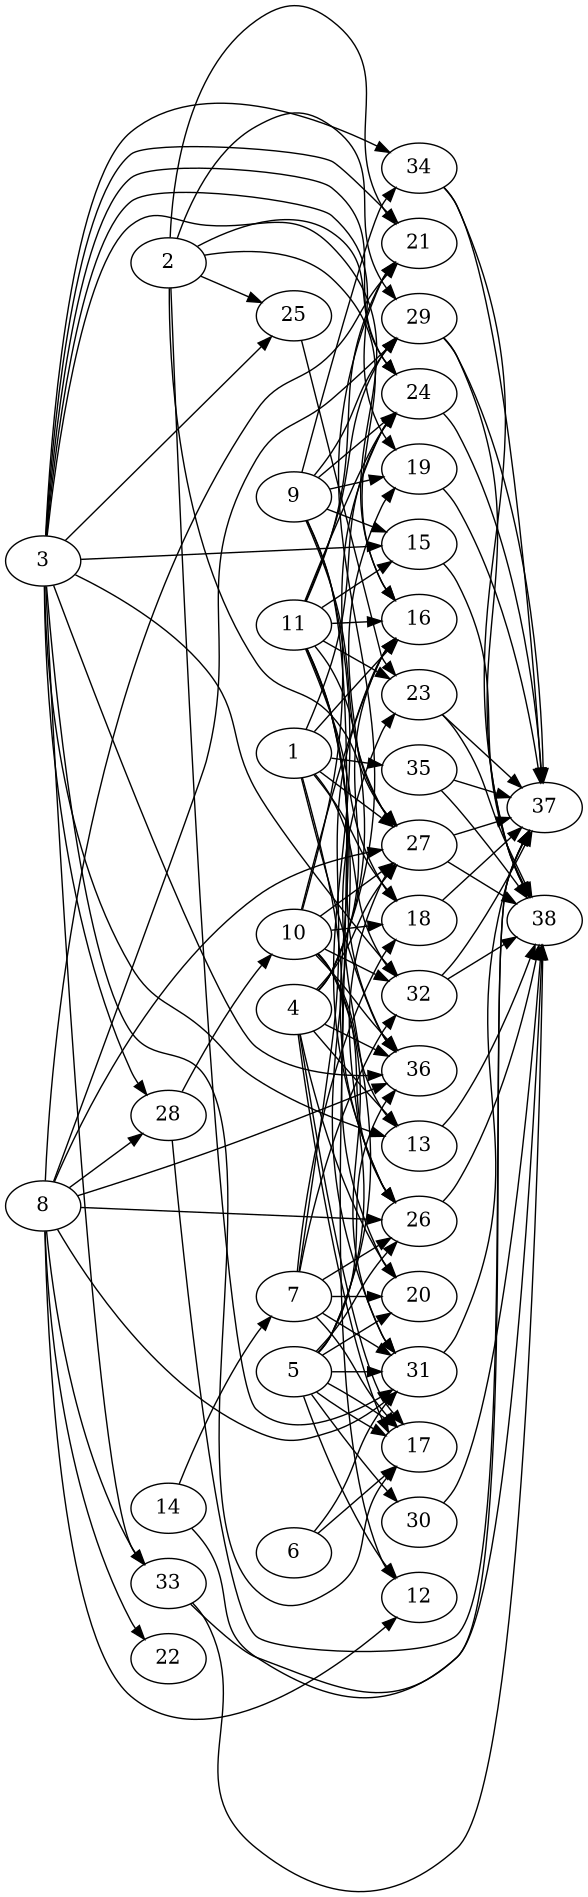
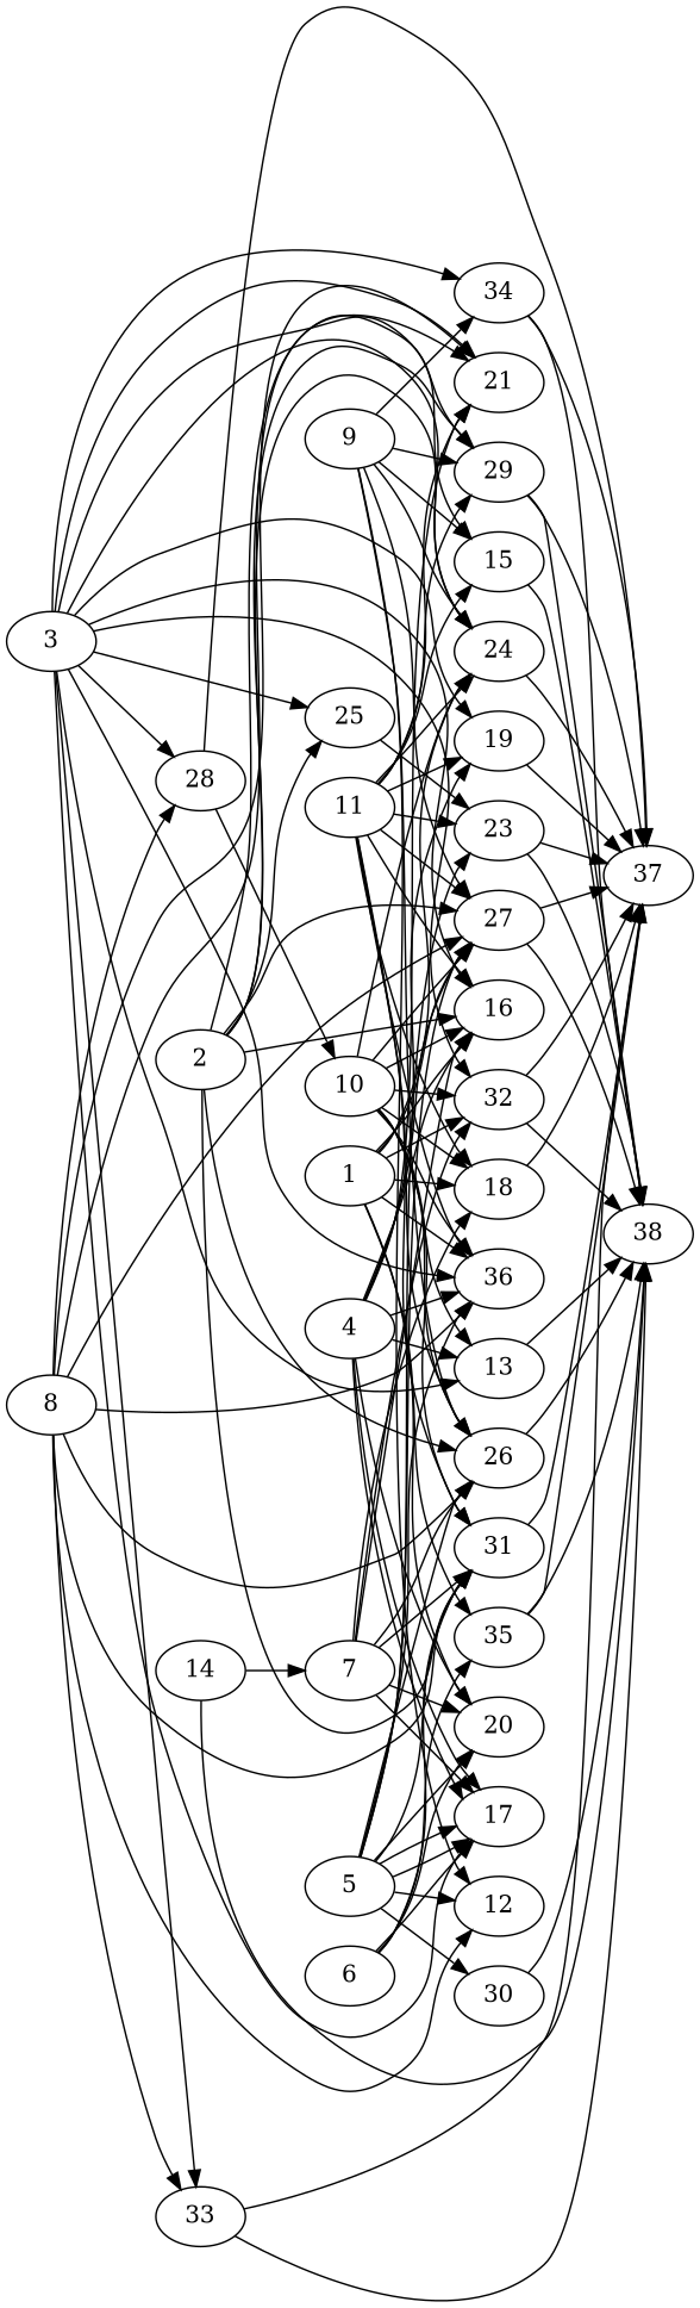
  digraph {
    rankdir=LR
    node [alpha=0.13]
    1 [alpha=0.12 expect_size=262554007336151]
    16 [alpha=0.04 expect_size=951733697999996288]
    18 [alpha=0.10 expect_size=24636035405828916]
    20 [alpha=0.06 expect_size=460755828065420]
    24 [alpha=0.03 expect_size=44814524770471176]
    27 [alpha=0.05 expect_size=178608625330075840]
    32 [alpha=0.11 expect_size=8012888876291004]
    35 [expect_size=325953972212560000]
    36 [expect_size=14079667832556508]
    37 [alpha=0.14 expect_size=7372227490515963]
    26 [alpha=0.08 expect_size=250930200401970]
    38 [alpha=0.07 expect_size=390726959010676736000]
    2 [alpha=0.00 expect_size=114750750472921939968]
    21 [alpha=0.01 expect_size=188251916801198848]
    25 [alpha=0.17 expect_size=45891134478218048]
    29 [alpha=0.07 expect_size=572598287185379776]
    31 [expect_size=29530129464020752]
    23 [alpha=0.07 expect_size=401643191598185447424]
    3 [alpha=0.16 expect_size=313343781843779977216]
    13 [alpha=0.12 expect_size=63666381407087755264]
    15 [alpha=0.00 expect_size=59373627899904000000]
    17 [alpha=0.09 expect_size=2948138543001207]
    19 [alpha=0.19 expect_size=208594528718160920576]
    28 [alpha=0.15 expect_size=90299866332266496000]
    33 [alpha=0.18 expect_size=1236623625874357504]
    34 [alpha=0.06 expect_size=4491154422759424000]
    10 [expect_size=72706487338079664]
    4 [alpha=0.09 expect_size=942567779062955]
    30 [expect_size=36006423511123912]
    5 [alpha=0.19 expect_size=968724002480019968]
    12 [alpha=0.02 expect_size=12778008111886244]
    6 [alpha=0.04 expect_size=394993380437133952]
    7 [alpha=0.09 expect_size=34488147880332500]
    14 [alpha=0.10 expect_size=977186463198956800]
    8 [alpha=0.16 expect_size=1141540865503498600448]
-   22 [alpha=0.01 expect_size=35124093029916824]
    9 [alpha=0.14 expect_size=170528113687217045504]
    11 [alpha=0.17 expect_size=1795128612109168640]
    1 -> 16
    1 -> 18
    1 -> 20
    1 -> 24
    1 -> 27
    1 -> 32
    1 -> 35
    1 -> 36
    18 -> 37
    24 -> 37
    27 -> 37
    27 -> 38
    32 -> 37
    32 -> 38
    35 -> 37
    35 -> 38
    26 -> 38
    2 -> 16
    2 -> 24
    2 -> 27
+   2 -> 26
    2 -> 21
    2 -> 25
    2 -> 29
    2 -> 31
    25 -> 23
    29 -> 37
    29 -> 38
    31 -> 37
    23 -> 37
    23 -> 38
    3 -> 16
    3 -> 24
    3 -> 32
    3 -> 36
    3 -> 21
    3 -> 25
    3 -> 13
    3 -> 15
    3 -> 17
    3 -> 19
    3 -> 28
    3 -> 33
    3 -> 34
    13 -> 38
    15 -> 38
    19 -> 37
    28 -> 37
    28 -> 10
    33 -> 37
    33 -> 38
    34 -> 37
    34 -> 38
    10 -> 16
    10 -> 18
    10 -> 24
    10 -> 27
    10 -> 32
    10 -> 36
    10 -> 26
    10 -> 31
    10 -> 13
    4 -> 16
    4 -> 20
    4 -> 27
    4 -> 36
    4 -> 21
    4 -> 13
    4 -> 17
    4 -> 17
    4 -> 19
    30 -> 38
    5 -> 20
    5 -> 27
    5 -> 36
    5 -> 26
    5 -> 31
    5 -> 23
    5 -> 17
    5 -> 17
    5 -> 30
    5 -> 12
+   6 -> 20
+   6 -> 35
    6 -> 31
    6 -> 17
    7 -> 16
    7 -> 18
    7 -> 20
    7 -> 32
    7 -> 26
    7 -> 31
    7 -> 17
    14 -> 38
    14 -> 7
    8 -> 27
    8 -> 36
    8 -> 26
    8 -> 21
    8 -> 29
    8 -> 31
    8 -> 28
    8 -> 33
    8 -> 12
-   8 -> 22
    9 -> 24
    9 -> 27
    9 -> 26
    9 -> 29
    9 -> 15
    9 -> 34
    9 -> 12
    11 -> 16
    11 -> 18
    11 -> 24
    11 -> 27
    11 -> 36
    11 -> 26
    11 -> 21
    11 -> 29
    11 -> 31
    11 -> 23
    11 -> 15
-   9 -> 19
+   11 -> 19
  }
